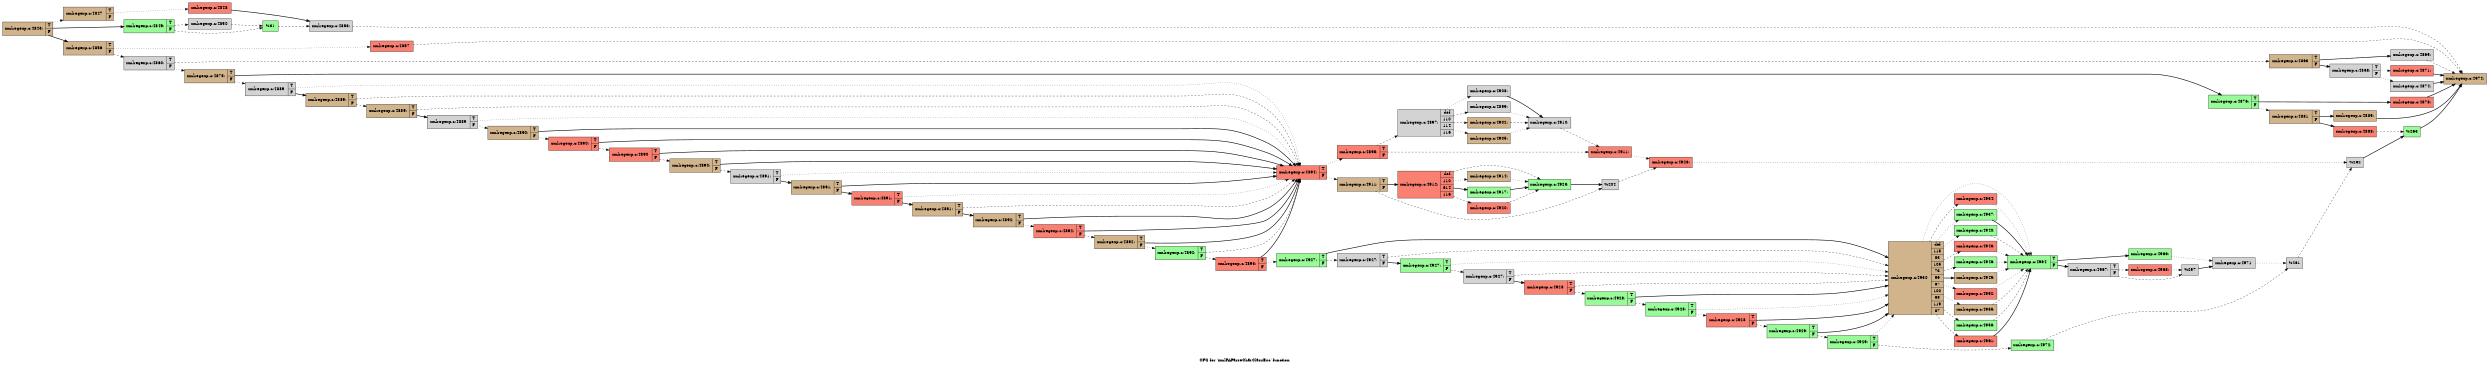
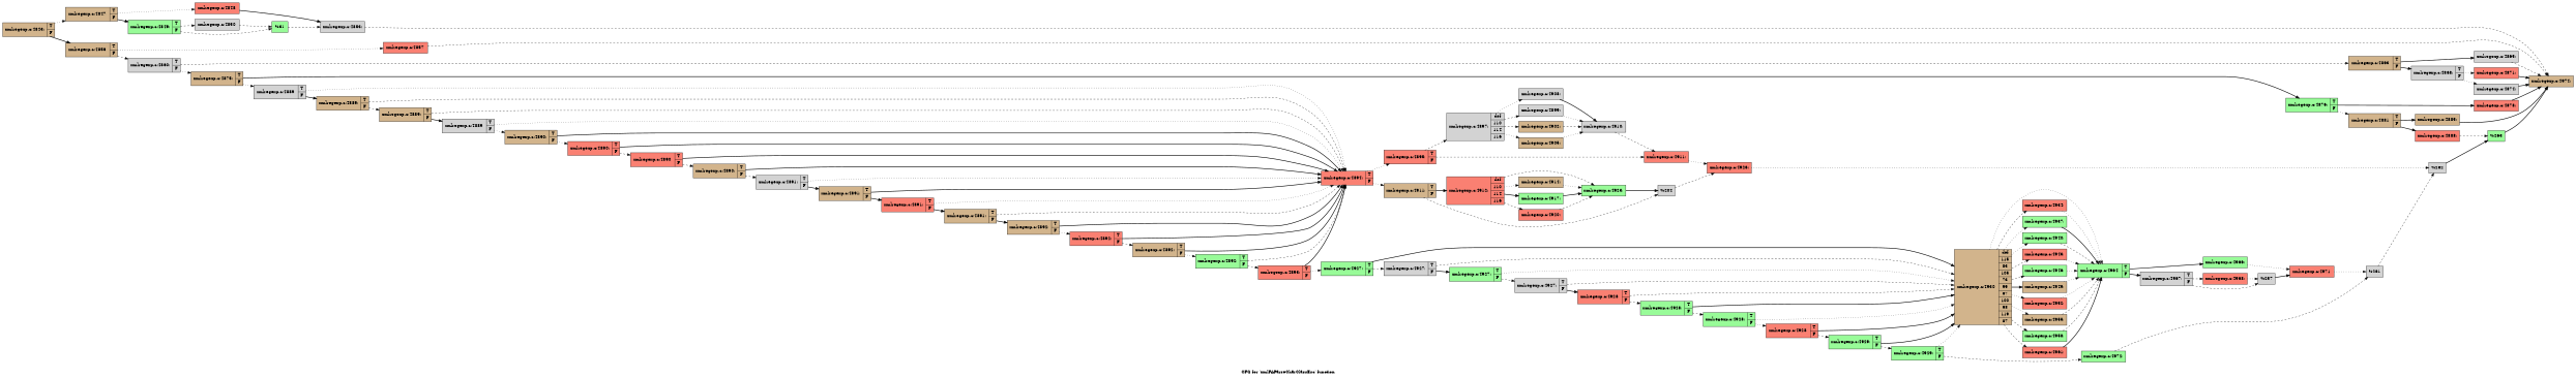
  digraph {
    label="CFG for 'xmlFAParseCharClassEsc' function"
    rankdir=LR
    node [fillcolor=tan shape=record style=filled]
    edge [style=dashed]
    n1 [label="{xmlregexp.c:4843:|{<s0>T|<s1>F}}"]
    n2 [label="{xmlregexp.c:4847:|{<s0>T|<s1>F}}"]
    n3 [label="{xmlregexp.c:4856:|{<s0>T|<s1>F}}"]
    n4 [fillcolor=salmon label="{xmlregexp.c:4848:}"]
    n5 [fillcolor=palegreen label="{xmlregexp.c:4849:|{<s0>T|<s1>F}}"]
    n6 [fillcolor=salmon label="{xmlregexp.c:4857:}"]
    n7 [fillcolor=lightgrey label="{xmlregexp.c:4860:|{<s0>T|<s1>F}}"]
    n8 [fillcolor=lightgrey label="{xmlregexp.c:4853:}"]
    n9 [fillcolor=lightgrey label="{xmlregexp.c:4850:}"]
    n10 [fillcolor=palegreen label="{%31}"]
    n11 [label="{xmlregexp.c:4974:}"]
    n12 [label="{xmlregexp.c:4863:|{<s0>T|<s1>F}}"]
    n13 [label="{xmlregexp.c:4875:|{<s0>T|<s1>F}}"]
    n14 [fillcolor=lightgrey label="{xmlregexp.c:4865:}"]
    n15 [fillcolor=lightgrey label="{xmlregexp.c:4868:|{<s0>T|<s1>F}}"]
    n16 [fillcolor=palegreen label="{xmlregexp.c:4876:|{<s0>T|<s1>F}}"]
    n17 [fillcolor=lightgrey label="{xmlregexp.c:4889:|{<s0>T|<s1>F}}"]
    n18 [fillcolor=salmon label="{xmlregexp.c:4871:}"]
    n19 [fillcolor=lightgrey label="{xmlregexp.c:4874:}"]
    n20 [fillcolor=salmon label="{xmlregexp.c:4878:}"]
    n21 [label="{xmlregexp.c:4881:|{<s0>T|<s1>F}}"]
    n22 [fillcolor=salmon label="{xmlregexp.c:4894:|{<s0>T|<s1>F}}"]
    n23 [label="{xmlregexp.c:4889:|{<s0>T|<s1>F}}"]
    n24 [label="{xmlregexp.c:4885:}"]
    n25 [fillcolor=salmon label="{xmlregexp.c:4888:}"]
    n26 [fillcolor=salmon label="{xmlregexp.c:4895:|{<s0>T|<s1>F}}"]
    n27 [label="{xmlregexp.c:4911:|{<s0>T|<s1>F}}"]
    n28 [label="{xmlregexp.c:4889:|{<s0>T|<s1>F}}"]
    n29 [fillcolor=palegreen label="{%263}"]
    n30 [fillcolor=lightgrey label="{xmlregexp.c:4897:|{<s0>def|<s1>110|<s2>114|<s3>116}}"]
    n31 [fillcolor=salmon label="{xmlregexp.c:4911:}"]
-   n32 [fillcolor=salmon label="{xmlregexp.c:4912:|{<s0>def|<s1>110|<s2>614|<s3>116}}"]
+   n32 [fillcolor=salmon label="{xmlregexp.c:4912:|{<s0>def|<s1>110|<s2>114|<s3>116}}"]
    n33 [fillcolor=lightgrey label="{%204}"]
    n34 [fillcolor=lightgrey label="{xmlregexp.c:4889:|{<s0>T|<s1>F}}"]
    n35 [label="{xmlregexp.c:4890:|{<s0>T|<s1>F}}"]
    n36 [fillcolor=salmon label="{xmlregexp.c:4890:|{<s0>T|<s1>F}}"]
    n37 [fillcolor=salmon label="{xmlregexp.c:4890:|{<s0>T|<s1>F}}"]
    n38 [label="{xmlregexp.c:4890:|{<s0>T|<s1>F}}"]
    n39 [fillcolor=lightgrey label="{xmlregexp.c:4891:|{<s0>T|<s1>F}}"]
    n40 [label="{xmlregexp.c:4891:|{<s0>T|<s1>F}}"]
    n41 [fillcolor=salmon label="{xmlregexp.c:4891:|{<s0>T|<s1>F}}"]
    n42 [label="{xmlregexp.c:4891:|{<s0>T|<s1>F}}"]
    n43 [label="{xmlregexp.c:4892:|{<s0>T|<s1>F}}"]
    n44 [fillcolor=salmon label="{xmlregexp.c:4892:|{<s0>T|<s1>F}}"]
    n45 [label="{xmlregexp.c:4892:|{<s0>T|<s1>F}}"]
    n46 [fillcolor=palegreen label="{xmlregexp.c:4892:|{<s0>T|<s1>F}}"]
    n47 [fillcolor=salmon label="{xmlregexp.c:4893:|{<s0>T|<s1>F}}"]
    n48 [fillcolor=palegreen label="{xmlregexp.c:4927:|{<s0>T|<s1>F}}"]
    n49 [label="{xmlregexp.c:4930:|{<s0>def|<s1>115|<s2>83|<s3>105|<s4>73|<s5>99|<s6>67|<s7>100|<s8>68|<s9>119|<s10>87}}"]
    n50 [fillcolor=lightgrey label="{xmlregexp.c:4927:|{<s0>T|<s1>F}}"]
    n51 [fillcolor=palegreen label="{xmlregexp.c:4964:|{<s0>T|<s1>F}}"]
    n52 [fillcolor=salmon label="{xmlregexp.c:4934:}"]
    n53 [fillcolor=palegreen label="{xmlregexp.c:4937:}"]
    n54 [fillcolor=palegreen label="{xmlregexp.c:4940:}"]
    n55 [fillcolor=salmon label="{xmlregexp.c:4943:}"]
    n56 [fillcolor=palegreen label="{xmlregexp.c:4946:}"]
    n57 [label="{xmlregexp.c:4949:}"]
    n58 [fillcolor=salmon label="{xmlregexp.c:4952:}"]
    n59 [label="{xmlregexp.c:4955:}"]
    n60 [fillcolor=palegreen label="{xmlregexp.c:4958:}"]
    n61 [fillcolor=salmon label="{xmlregexp.c:4961:}"]
    n62 [fillcolor=palegreen label="{xmlregexp.c:4927:|{<s0>T|<s1>F}}"]
    n63 [fillcolor=lightgrey label="{xmlregexp.c:4908:}"]
    n64 [fillcolor=lightgrey label="{xmlregexp.c:4899:}"]
    n65 [label="{xmlregexp.c:4902:}"]
    n66 [label="{xmlregexp.c:4905:}"]
    n67 [fillcolor=salmon label="{xmlregexp.c:4926:}"]
    n68 [fillcolor=palegreen label="{xmlregexp.c:4923:}"]
    n69 [label="{xmlregexp.c:4914:}"]
    n70 [fillcolor=palegreen label="{xmlregexp.c:4917:}"]
    n71 [fillcolor=salmon label="{xmlregexp.c:4920:}"]
    n72 [fillcolor=lightgrey label="{xmlregexp.c:4910:}"]
    n73 [fillcolor=lightgrey label="{%262}"]
    n74 [fillcolor=palegreen label="{xmlregexp.c:4966:}"]
    n75 [fillcolor=lightgrey label="{xmlregexp.c:4967:|{<s0>T|<s1>F}}"]
    n76 [fillcolor=lightgrey label="{xmlregexp.c:4927:|{<s0>T|<s1>F}}"]
    n77 [fillcolor=salmon label="{xmlregexp.c:4928:|{<s0>T|<s1>F}}"]
    n78 [fillcolor=palegreen label="{xmlregexp.c:4928:|{<s0>T|<s1>F}}"]
    n79 [fillcolor=palegreen label="{xmlregexp.c:4928:|{<s0>T|<s1>F}}"]
    n80 [fillcolor=salmon label="{xmlregexp.c:4928:|{<s0>T|<s1>F}}"]
    n81 [fillcolor=palegreen label="{xmlregexp.c:4929:|{<s0>T|<s1>F}}"]
    n82 [fillcolor=palegreen label="{xmlregexp.c:4929:|{<s0>T|<s1>F}}"]
    n83 [fillcolor=palegreen label="{xmlregexp.c:4972:}"]
    n84 [fillcolor=lightgrey label="{%261}"]
-   n85 [fillcolor=lightgrey label="{xmlregexp.c:4971:}"]
+   n85 [fillcolor=salmon label="{xmlregexp.c:4971:}"]
    n86 [fillcolor=salmon label="{xmlregexp.c:4968:}"]
    n87 [fillcolor=lightgrey label="{%257}"]
    n1 -> n2 [style=dotted]
    n1 -> n3 [style=bold]
    n2 -> n4 [style=dotted]
-   n1 -> n5 [style=bold]
+   n2 -> n5 [style=bold]
    n3 -> n6 [style=dotted]
    n3 -> n7
    n4 -> n8 [style=bold]
    n5 -> n9
    n5 -> n10
    n6 -> n11
    n7 -> n12
    n7 -> n13 [style=dotted]
    n8 -> n11
    n9 -> n10
    n10 -> n8
    n12 -> n14 [style=bold]
    n12 -> n15 [style=bold]
    n13 -> n16 [style=bold]
    n13 -> n17 [style=dotted]
    n14 -> n11
    n15 -> n18 [style=dotted]
    n15 -> n19 [style=dotted]
    n16 -> n20 [style=bold]
    n16 -> n21 [style=dotted]
    n17 -> n22 [style=dotted]
    n17 -> n23 [style=bold]
    n18 -> n11 [style=bold]
    n19 -> n11 [style=bold]
    n20 -> n11 [style=bold]
    n21 -> n24 [style=bold]
    n21 -> n25 [style=bold]
    n22 -> n26 [style=dotted]
    n22 -> n27 [style=dotted]
    n23 -> n22
    n23 -> n28
    n24 -> n11 [style=bold]
    n25 -> n29
    n26 -> n30
    n26 -> n31
    n27 -> n32 [style=bold]
    n27 -> n33
    n28 -> n22
    n28 -> n34 [style=bold]
    n29 -> n11 [style=bold]
    n30 -> n63 [style=dotted]
    n30 -> n64
    n30 -> n65
    n30 -> n66 [style=dotted]
    n31 -> n67 [style=dotted]
    n32 -> n68
    n32 -> n69 [style=dotted]
    n32 -> n70 [style=bold]
    n32 -> n71
    n33 -> n67
    n34 -> n22 [style=dotted]
    n34 -> n35 [style=dotted]
    n35 -> n22 [style=bold]
    n35 -> n36 [style=dotted]
    n36 -> n22 [style=bold]
    n36 -> n37
    n37 -> n22 [style=bold]
    n37 -> n38
    n38 -> n22 [style=bold]
    n38 -> n39
    n39 -> n22 [style=dotted]
    n39 -> n40 [style=bold]
    n40 -> n22 [style=bold]
    n40 -> n41 [style=bold]
    n41 -> n22 [style=dotted]
    n41 -> n42 [style=bold]
    n42 -> n22
    n42 -> n43 [style=bold]
    n43 -> n22 [style=bold]
    n43 -> n44 [style=dotted]
    n44 -> n22 [style=bold]
    n44 -> n45
    n45 -> n22 [style=bold]
    n45 -> n46 [style=dotted]
    n46 -> n22
    n46 -> n47
    n47 -> n22 [style=bold]
    n47 -> n48 [style=dotted]
    n48 -> n49 [style=bold]
    n48 -> n50
    n49 -> n51 [style=dotted]
    n49 -> n52
    n49 -> n53 [style=dotted]
    n49 -> n54 [style=dotted]
    n49 -> n55
    n49 -> n56
    n49 -> n57 [style=bold]
    n49 -> n58 [style=dotted]
    n49 -> n59 [style=dotted]
    n49 -> n60
    n49 -> n61
    n50 -> n49
    n50 -> n62 [style=bold]
    n51 -> n74 [style=bold]
    n51 -> n75 [style=bold]
    n52 -> n51 [style=dotted]
    n53 -> n51 [style=bold]
    n54 -> n51
    n55 -> n51 [style=dotted]
    n56 -> n51 [style=dotted]
    n57 -> n51 [style=dotted]
    n58 -> n51 [style=dotted]
    n59 -> n51
    n60 -> n51
    n61 -> n51 [style=bold]
    n62 -> n49 [style=dotted]
    n62 -> n76
    n63 -> n72 [style=bold]
    n64 -> n72 [style=dotted]
    n65 -> n72
    n66 -> n72 [style=dotted]
    n67 -> n73 [style=dotted]
    n68 -> n33 [style=bold]
    n69 -> n68 [style=dotted]
    n70 -> n68 [style=bold]
    n71 -> n68
    n72 -> n31
    n73 -> n29 [style=bold]
    n74 -> n85 [style=dotted]
    n75 -> n86
    n75 -> n87
    n76 -> n49
    n76 -> n77 [style=bold]
    n77 -> n49
    n77 -> n78
    n78 -> n49 [style=bold]
    n78 -> n79
    n79 -> n49 [style=dotted]
    n79 -> n80 [style=dotted]
    n80 -> n49 [style=bold]
    n80 -> n81
    n81 -> n49 [style=bold]
    n81 -> n82
    n82 -> n49 [style=dotted]
    n82 -> n83
    n83 -> n84
    n84 -> n73
    n85 -> n84 [style=dotted]
    n86 -> n87 [style=dotted]
    n87 -> n85 [style=bold]
  }
